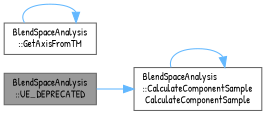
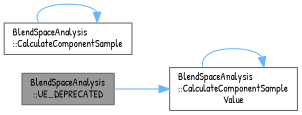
  digraph {
    fontname="Patrick Hand"
    rankdir=LR
    node [color=grey40 fillcolor=white fontname="Patrick Hand" fontsize=10 shape=box style=filled]
    edge [color=steelblue1 fontname="Patrick Hand" fontsize=10 labelfontname=Helvetica labelfontsize=10 style=solid]
    n1 [color=gray40 fillcolor=grey60 fontcolor=black height=0.2 label="BlendSpaceAnalysis\l::UE_DEPRECATED" width=0.4]
-   n2 [height=0.2 label="BlendSpaceAnalysis\l::CalculateComponentSample\lCalculateComponentSample" width=0.4]
-   n3 [height=0.2 label="BlendSpaceAnalysis\l::GetAxisFromTM" width=0.4]
+   n2 [height=0.2 label="BlendSpaceAnalysis\l::CalculateComponentSample\lValue" width=0.4]
+   n3 [height=0.2 label="BlendSpaceAnalysis\l::CalculateComponentSample" width=0.4]
    n1 -> n2
    n2 -> n2
    n3 -> n3
  }
